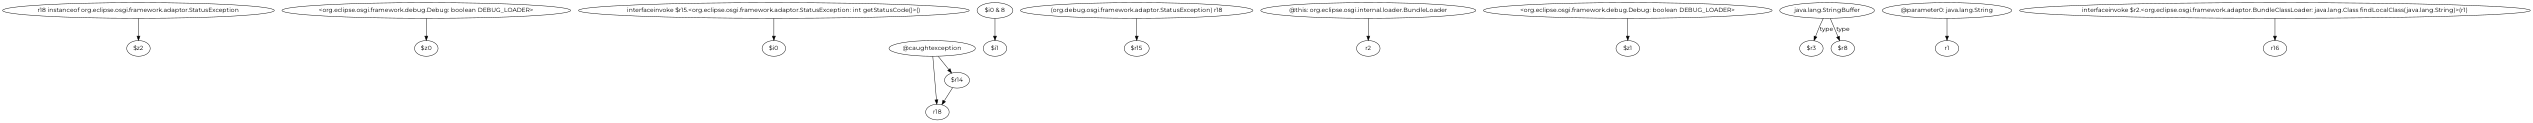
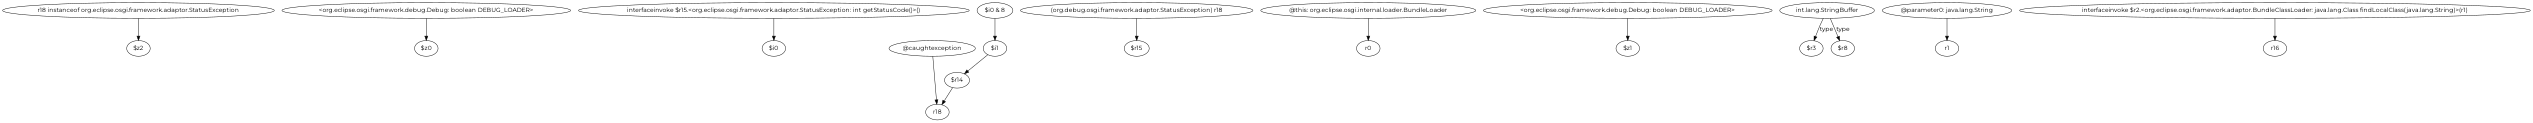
  digraph {
    fontname=Montserrat
    node [fontname=Montserrat]
    edge [fontname=Montserrat]
    n1 [label="r18 instanceof org.eclipse.osgi.framework.adaptor.StatusException"]
    n2 [label="$z2"]
    n3 [label="<org.eclipse.osgi.framework.debug.Debug: boolean DEBUG_LOADER>"]
    n4 [label="$z0"]
    n5 [label="interfaceinvoke $r15.<org.eclipse.osgi.framework.adaptor.StatusException: int getStatusCode()>()"]
    n6 [label="$i0"]
    n7 [label="$r14"]
    n8 [label=r18]
    n9 [label="$i0 & 8"]
    n10 [label="$i1"]
    n11 [label="@caughtexception"]
    n12 [label="(org.debug.osgi.framework.adaptor.StatusException) r18"]
    n13 [label="$r15"]
    n14 [label="@this: org.eclipse.osgi.internal.loader.BundleLoader"]
-   n15 [label=r2]
+   n15 [label=r0]
    n16 [label="<org.eclipse.osgi.framework.debug.Debug: boolean DEBUG_LOADER>"]
    n17 [label="$z1"]
-   n18 [label="java.lang.StringBuffer"]
+   n18 [label="int.lang.StringBuffer"]
    n19 [label="$r3"]
    n20 [label="$r8"]
    n21 [label="@parameter0: java.lang.String"]
    n22 [label=r1]
    n23 [label="interfaceinvoke $r2.<org.eclipse.osgi.framework.adaptor.BundleClassLoader: java.lang.Class findLocalClass(java.lang.String)>(r1)"]
    n24 [label=r16]
    n1 -> n2
    n3 -> n4
    n5 -> n6
    n7 -> n8
    n9 -> n10
-   n11 -> n7
+   n10 -> n7
    n11 -> n8
    n12 -> n13
    n14 -> n15
    n16 -> n17
    n18 -> n19 [label=type]
    n18 -> n20 [label=type]
    n21 -> n22
    n23 -> n24
  }
